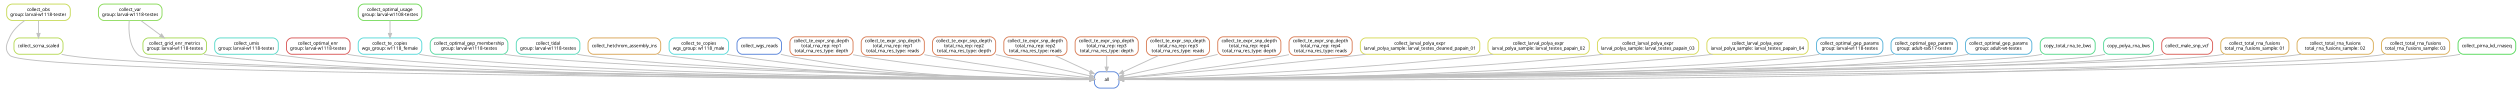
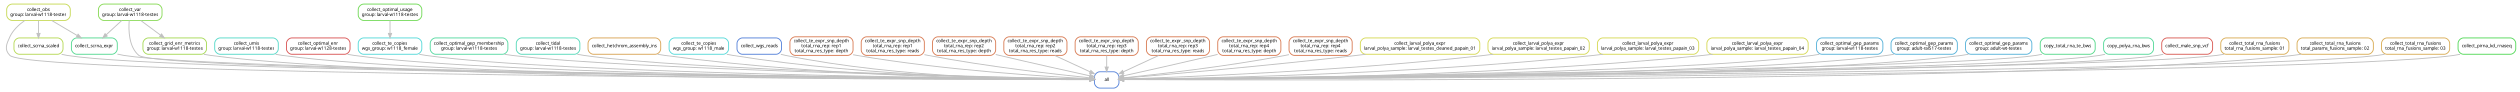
  digraph {
    bgcolor=white
    node [color="0.05 0.6 0.85" fontname=sans fontsize=10 penwidth=2 shape=box style=rounded]
    edge [color=grey penwidth=2]
    n1 [color="0.61 0.6 0.85" label=all]
    n2 [color="0.19 0.6 0.85" label="collect_obs\ngroup: larval-w1118-testes"]
+   n3 [color="0.41 0.6 0.85" label=collect_scrna_expr]
    n4 [color="0.21 0.6 0.85" label=collect_scrna_scaled]
    n5 [color="0.27 0.6 0.85" label="collect_var\ngroup: larval-w1118-testes"]
    n6 [color="0.23 0.6 0.85" label="collect_grid_enr_metrics\ngroup: larval-w1118-testes"]
    n7 [color="0.48 0.6 0.85" label="collect_umis\ngroup: larval-w1118-testes"]
-   n8 [color="0.00 0.6 0.85" label="collect_optimal_enr\ngroup: larval-w1118-testes"]
-   n9 [color="0.30 0.6 0.85" label="collect_optimal_usage\ngroup: larval-w1108-testes"]
+   n8 [color="0.00 0.6 0.85" label="collect_optimal_enr\ngroup: larval-w1128-testes"]
+   n9 [color="0.30 0.6 0.85" label="collect_optimal_usage\ngroup: larval-w1118-testes"]
    n10 [color="0.50 0.6 0.85" label="collect_te_copies\nwgs_group: w1118_female"]
    n11 [color="0.43 0.6 0.85" label="collect_optimal_gep_membership\ngroup: larval-w1118-testes"]
    n12 [color="0.46 0.6 0.85" label="collect_tidal\ngroup: larval-w1118-testes"]
    n13 [color="0.10 0.6 0.85" label=collect_hetchrom_assembly_ins]
    n14 [color="0.50 0.6 0.85" label="collect_te_copies\nwgs_group: w1118_male"]
    n15 [color="0.61 0.6 0.85" label=collect_wgs_reads]
    n16 [label="collect_te_expr_snp_depth\ntotal_rna_rep: rep1\ntotal_rna_res_type: depth"]
    n17 [label="collect_te_expr_snp_depth\ntotal_rna_rep: rep1\ntotal_rna_res_type: reads"]
    n18 [label="collect_te_expr_snp_depth\ntotal_rna_rep: rep2\ntotal_rna_res_type: depth"]
    n19 [label="collect_te_expr_snp_depth\ntotal_rna_rep: rep2\ntotal_rna_res_type: reads"]
    n20 [label="collect_te_expr_snp_depth\ntotal_rna_rep: rep3\ntotal_rna_res_type: depth"]
    n21 [label="collect_te_expr_snp_depth\ntotal_rna_rep: rep3\ntotal_rna_res_type: reads"]
    n22 [label="collect_te_expr_snp_depth\ntotal_rna_rep: rep4\ntotal_rna_res_type: depth"]
    n23 [label="collect_te_expr_snp_depth\ntotal_rna_rep: rep4\ntotal_rna_res_type: reads"]
    n24 [color="0.17 0.6 0.85" label="collect_larval_polya_expr\nlarval_polya_sample: larval_testes_cleaned_papain_01"]
    n25 [color="0.17 0.6 0.85" label="collect_larval_polya_expr\nlarval_polya_sample: larval_testes_papain_02"]
    n26 [color="0.17 0.6 0.85" label="collect_larval_polya_expr\nlarval_polya_sample: larval_testes_papain_03"]
    n27 [color="0.17 0.6 0.85" label="collect_larval_polya_expr\nlarval_polya_sample: larval_testes_papain_04"]
    n28 [color="0.55 0.6 0.85" label="collect_optimal_gep_params\ngroup: larval-w1118-testes"]
    n29 [color="0.55 0.6 0.85" label="collect_optimal_gep_params\ngroup: adult-ral517-testes"]
    n30 [color="0.55 0.6 0.85" label="collect_optimal_gep_params\ngroup: adult-wt-testes"]
    n31 [color="0.40 0.6 0.85" label=copy_total_rna_te_bws]
    n32 [color="0.42 0.6 0.85" label=copy_polya_rna_bws]
    n33 [color="0.01 0.6 0.85" label=collect_male_snp_vcf]
    n34 [color="0.11 0.6 0.85" label="collect_total_rna_fusions\ntotal_rna_fusions_sample: 01"]
-   n35 [color="0.11 0.6 0.85" label="collect_total_rna_fusions\ntotal_rna_fusions_sample: 02"]
+   n35 [color="0.11 0.6 0.85" label="collect_total_rna_fusions\ntotal_params_fusions_sample: 02"]
    n36 [color="0.11 0.6 0.85" label="collect_total_rna_fusions\ntotal_rna_fusions_sample: 03"]
    n37 [color="0.34 0.6 0.85" label=collect_pirna_kd_rnaseq]
    n2 -> n1
+   n2 -> n3
    n2 -> n4
+   n3 -> n1
    n4 -> n1
    n5 -> n1
+   n5 -> n3
    n5 -> n6
    n6 -> n1
    n7 -> n1
    n8 -> n1
    n9 -> n10
    n10 -> n1
    n11 -> n1
    n12 -> n1
    n13 -> n1
    n14 -> n1
    n15 -> n1
    n16 -> n1
    n17 -> n1
    n18 -> n1
    n19 -> n1
    n20 -> n1
    n21 -> n1
    n22 -> n1
    n23 -> n1
    n24 -> n1
    n25 -> n1
    n26 -> n1
    n27 -> n1
    n28 -> n1
    n29 -> n1
    n30 -> n1
    n31 -> n1
    n32 -> n1
    n33 -> n1
    n34 -> n1
    n35 -> n1
    n36 -> n1
    n37 -> n1
  }
